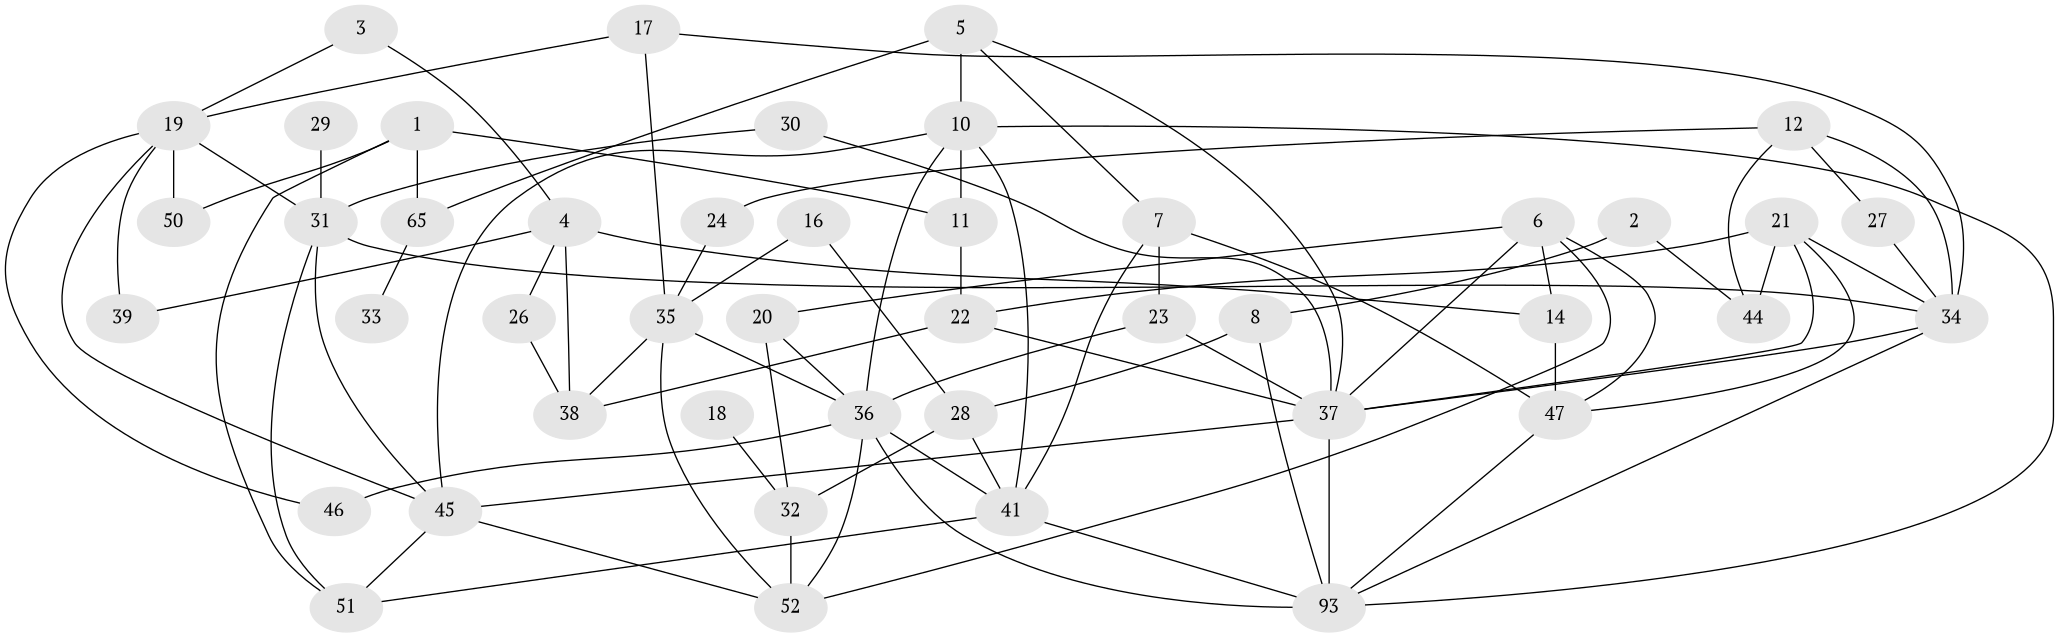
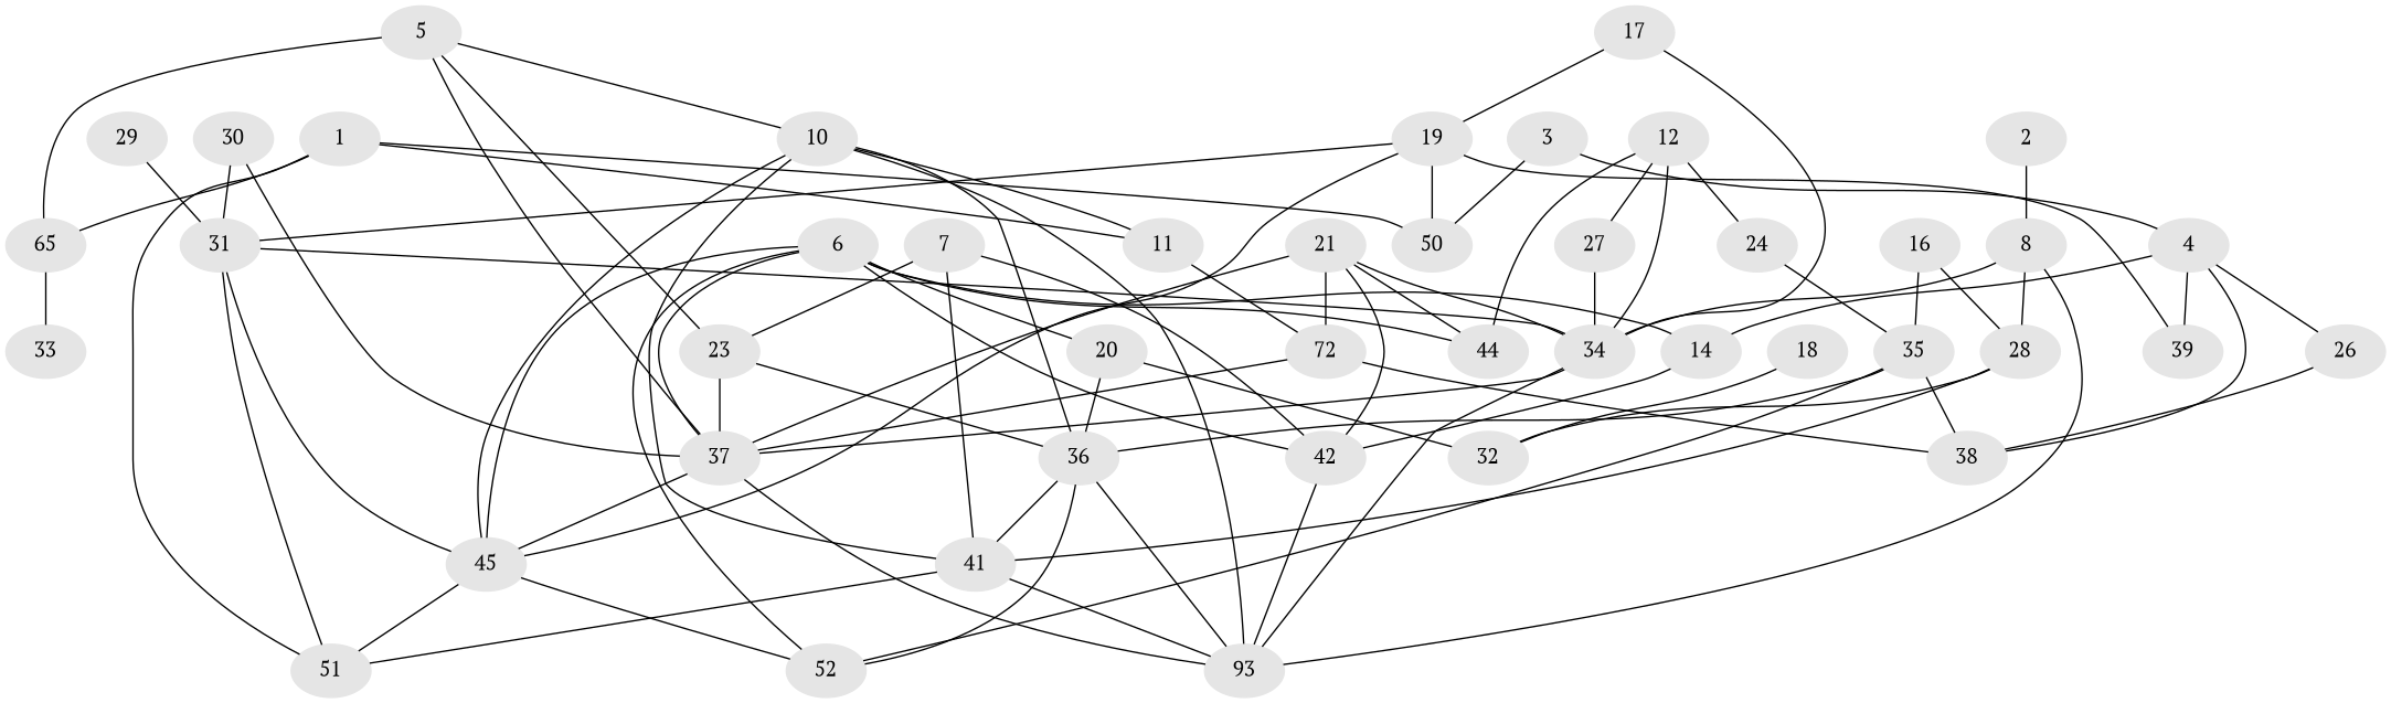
  graph {
    fontname="PT Serif"
    node [color=gray90 fontname="PT Serif" style=filled]
    edge [fontname="PT Serif" weight=1.0]
    1
    11
    n3 [label=65]
    50
    51
-   22
+   22 [label=72]
    33
    2
    8
    28
    34
    n12 [label=93]
    3
    4
    14
    26
    38
    39
-   42 [label=47]
+   42
    6
    20
    37
    44
    45
    52
    32
    36
    7
    23
    41
    30
    31
    n33 [label=5]
    10
    12
    24
    27
    35
    16
    17
    19
-   46
    18
    21
    29
    1 -- 11
    1 -- n3
    1 -- 50
    1 -- 51
    11 -- 22
    n3 -- 33
    22 -- 38
    22 -- 37 [weight=3.0]
    2 -- 8
    8 -- 28
+   8 -- 34
    8 -- n12
    28 -- 32
    28 -- 41
    34 -- n12
    34 -- 37
-   3 -- 19
+   3 -- 50
    3 -- 4
    4 -- 14
    4 -- 26
    4 -- 38
    4 -- 39
    14 -- 42
    26 -- 38
    42 -- n12
    6 -- 14
    6 -- 42
    6 -- 20
    6 -- 37
-   2 -- 44
+   6 -- 44
+   6 -- 45
    6 -- 52
    20 -- 32
    20 -- 36 [weight=2.0]
    37 -- n12
    37 -- 45 [weight=2.0]
    45 -- 51
    45 -- 52
-   32 -- 52
    36 -- n12
    36 -- 52
    36 -- 41
-   36 -- 46
    7 -- 42
    7 -- 23
    7 -- 41
    23 -- 37 [weight=2.0]
    23 -- 36
    41 -- 51
    41 -- n12
    30 -- 37
    30 -- 31
    31 -- 51
    31 -- 34
    31 -- 45
    n33 -- n3 [weight=2.0]
    n33 -- 37
-   n33 -- 7
+   n33 -- 23
    n33 -- 10
    10 -- 11
    10 -- n12
    10 -- 45
    10 -- 36
    10 -- 41
    12 -- 34
    12 -- 44
    12 -- 24
    12 -- 27
    24 -- 35
    27 -- 34
    35 -- 38
    35 -- 52
    35 -- 36
    16 -- 28
    16 -- 35
    17 -- 34
-   17 -- 35
    17 -- 19
    19 -- 50
    19 -- 39
    19 -- 45
    19 -- 31
-   19 -- 46
    18 -- 32
    21 -- 22
    21 -- 34 [weight=2.0]
    21 -- 42
    21 -- 37
    21 -- 44
    29 -- 31
  }
